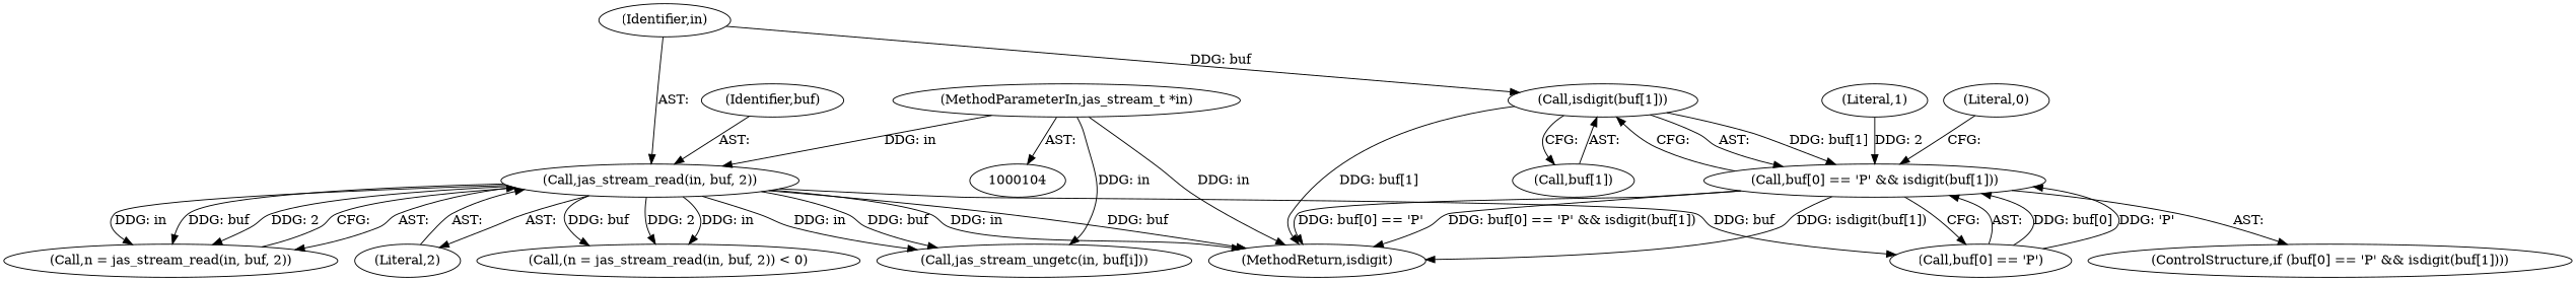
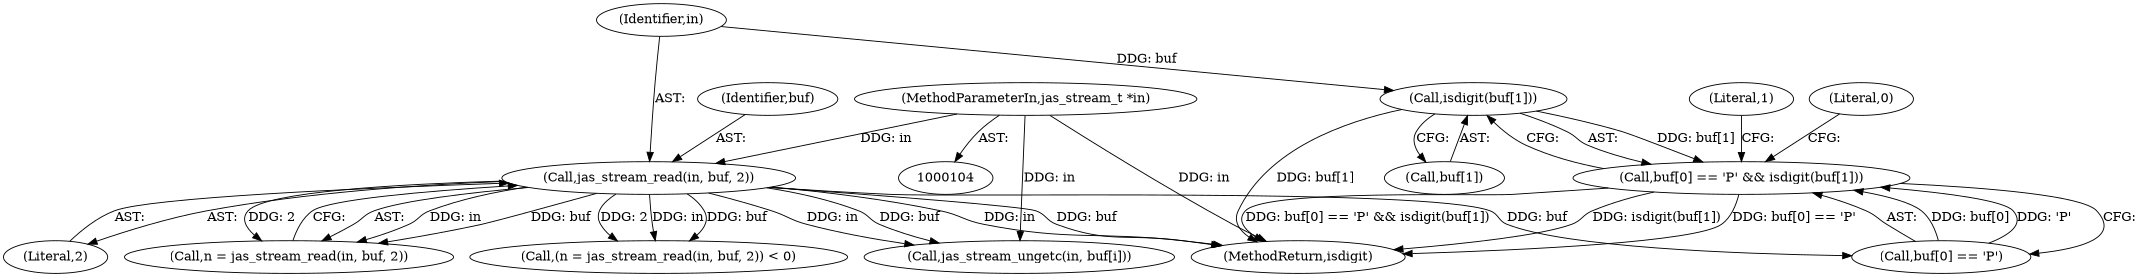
  digraph {
    n1 [label="(Call,isdigit(buf[1]))"]
    n2 [label="(Call,buf[0] == 'P' && isdigit(buf[1]))"]
    n3 [label="(MethodReturn,isdigit)"]
    n4 [label="(Call,buf[1])"]
    n5 [label="(Call,buf[0] == 'P')"]
-   n6 [label="(ControlStructure,if (buf[0] == 'P' && isdigit(buf[1])))"]
    n7 [label="(Call,jas_stream_read(in, buf, 2))"]
    n8 [label="(Call,n = jas_stream_read(in, buf, 2))"]
    n9 [label="(Call,(n = jas_stream_read(in, buf, 2)) < 0)"]
    n10 [label="(Call,jas_stream_ungetc(in, buf[i]))"]
    n11 [label="(Literal,2)"]
    n12 [label="(MethodParameterIn,jas_stream_t *in)"]
    1000104
    n14 [label="(Identifier,buf)"]
    n15 [label="(Identifier,in)"]
    n16 [label="(Literal,0)"]
    n17 [label="(Literal,1)"]
    n1 -> n2 [label="AST: "]
    n1 -> n2 [label="DDG: buf[1]"]
    n1 -> n3 [label="DDG: buf[1]"]
    n1 -> n4 [label="CFG: "]
    n2 -> n1 [label="CFG: "]
    n2 -> n3 [label="DDG: buf[0] == 'P' && isdigit(buf[1])"]
    n2 -> n3 [label="DDG: isdigit(buf[1])"]
    n2 -> n3 [label="DDG: buf[0] == 'P'"]
    n2 -> n5 [label="CFG: "]
-   n2 -> n6 [label="AST: "]
    n4 -> n1 [label="AST: "]
    n5 -> n2 [label="AST: "]
    n5 -> n2 [label="DDG: buf[0]"]
    n5 -> n2 [label="DDG: 'P'"]
    n7 -> n3 [label="DDG: in"]
    n7 -> n3 [label="DDG: buf"]
    n7 -> n5 [label="DDG: buf"]
    n7 -> n8 [label="AST: "]
    n7 -> n8 [label="DDG: in"]
    n7 -> n8 [label="DDG: buf"]
    n7 -> n8 [label="DDG: 2"]
    n7 -> n9 [label="DDG: in"]
    n7 -> n9 [label="DDG: buf"]
    n7 -> n9 [label="DDG: 2"]
    n7 -> n10 [label="DDG: in"]
    n7 -> n10 [label="DDG: buf"]
    n7 -> n11 [label="AST: "]
    n8 -> n7 [label="CFG: "]
    n11 -> n7 [label="AST: "]
    n12 -> n3 [label="DDG: in"]
    n12 -> n7 [label="DDG: in"]
    n12 -> n10 [label="DDG: in"]
    n12 -> 1000104 [label="AST: "]
    n14 -> n7 [label="AST: "]
    n15 -> n1 [label="DDG: buf"]
    n15 -> n7 [label="AST: "]
    n16 -> n2 [label="CFG: "]
-   n17 -> n2 [label="DDG: 2"]
+   n17 -> n2 [label="CFG: "]
  }
